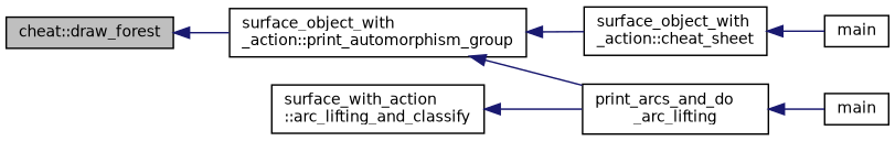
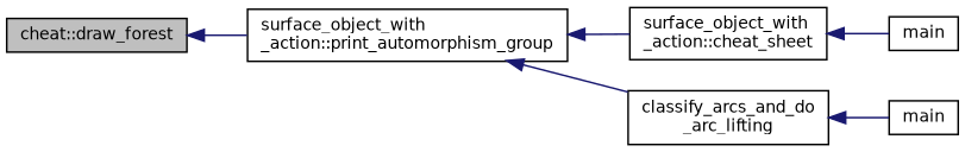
  digraph {
    rankdir=LR
    node [color=black fillcolor=white fontname=Helvetica fontsize=10 shape=record style=filled]
    edge [color=midnightblue dir=back fontname=Helvetica fontsize=10 labelfontname=Helvetica labelfontsize=10 style=solid]
    n1 [fillcolor=grey75 fontcolor=black height=0.2 label="cheat::draw_forest" width=0.4]
    n2 [height=0.2 label="surface_object_with\l_action::print_automorphism_group" width=0.4]
    n3 [height=0.2 label="surface_object_with\l_action::cheat_sheet" width=0.4]
-   n4 [height=0.2 label="print_arcs_and_do\l_arc_lifting" width=0.4]
+   n4 [height=0.2 label="classify_arcs_and_do\l_arc_lifting" width=0.4]
    n5 [height=0.2 label=main width=0.4]
-   n6 [height=0.2 label="surface_with_action\l::arc_lifting_and_classify" width=0.4]
    n7 [height=0.2 label=main width=0.4]
    n1 -> n2
    n2 -> n3
    n2 -> n4
    n3 -> n5
    n4 -> n7
-   n6 -> n4
  }
